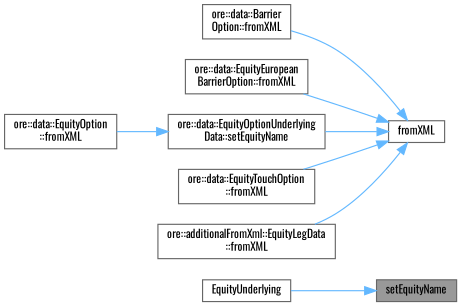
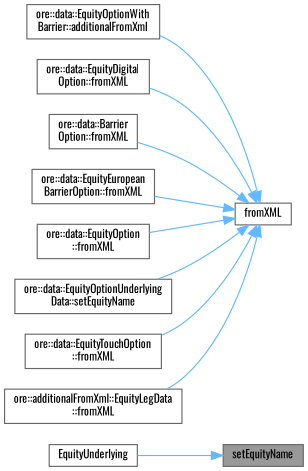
  digraph {
    fontname=Oswald
    rankdir=RL
    node [color=grey40 fillcolor=white fontname=Oswald fontsize=10 shape=box style=filled]
    edge [color=steelblue1 dir=back fontname=Oswald fontsize=10 labelfontname=Helvetica labelfontsize=10 style=solid]
    n1 [color=gray40 fillcolor=grey60 fontcolor=black height=0.2 label=setEquityName width=0.4]
    n2 [height=0.2 label=EquityUnderlying width=0.4]
    n3 [height=0.2 label=fromXML width=0.4]
+   n4 [height=0.2 label="ore::data::EquityOptionWith\lBarrier::additionalFromXml" width=0.4]
+   n5 [height=0.2 label="ore::data::EquityDigital\lOption::fromXML" width=0.4]
    n6 [height=0.2 label="ore::data::Barrier\lOption::fromXML" width=0.4]
    n7 [height=0.2 label="ore::data::EquityEuropean\lBarrierOption::fromXML" width=0.4]
    n8 [height=0.2 label="ore::data::EquityOption\l::fromXML" width=0.4]
    n9 [height=0.2 label="ore::data::EquityOptionUnderlying\lData::setEquityName" width=0.4]
    n10 [height=0.2 label="ore::data::EquityTouchOption\l::fromXML" width=0.4]
    n11 [height=0.2 label="ore::additionalFromXml::EquityLegData\l::fromXML" width=0.4]
    n1 -> n2
+   n3 -> n4
+   n3 -> n5
    n3 -> n6
    n3 -> n7
-   n9 -> n8
+   n3 -> n8
    n3 -> n9
    n3 -> n10
    n3 -> n11
  }
